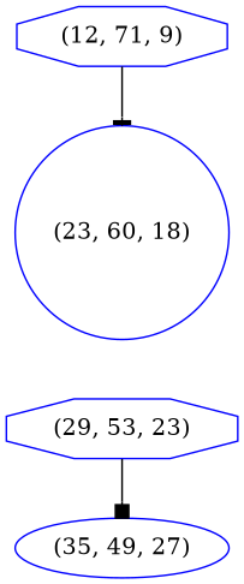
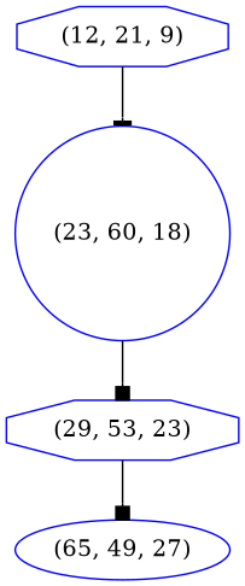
  digraph {
    node [color=blue shape=octagon]
    edge [arrowhead=box]
    "(23, 60, 18)" [shape=circle]
-   "(12, 71, 9)"
+   "(12, 71, 9)" [label="(12, 21, 9)"]
    n3 [label="(29, 53, 23)"]
-   "(35, 49, 27)" [shape=ellipse]
+   "(35, 49, 27)" [shape=ellipse label="(65, 49, 27)"]
+   "(23, 60, 18)" -> n3
    "(12, 71, 9)" -> "(23, 60, 18)" [arrowhead=tee]
    n3 -> "(35, 49, 27)"
  }
